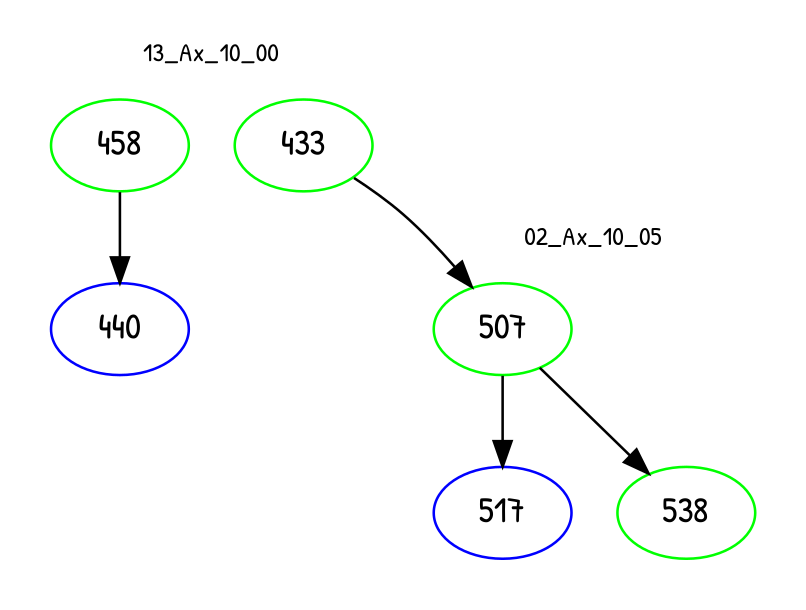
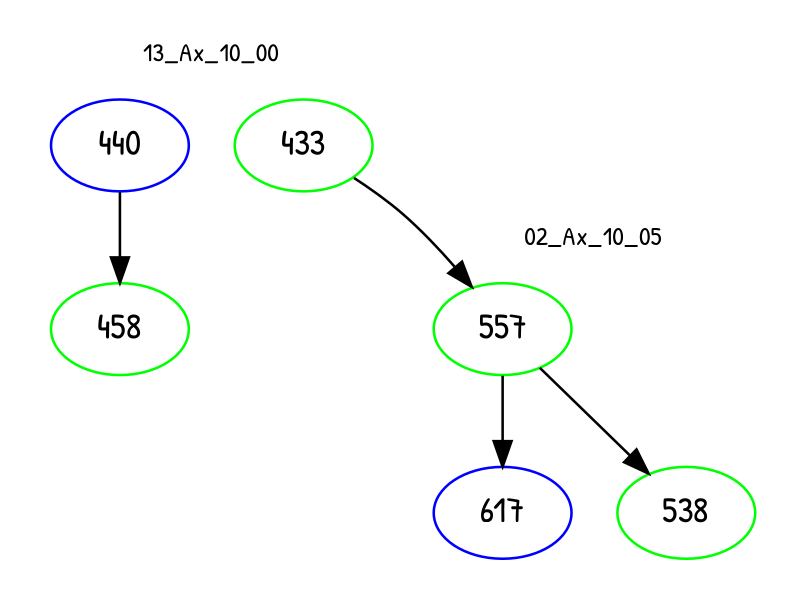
  digraph {
    fontname="Patrick Hand"
    node [color=green fontname="Patrick Hand"]
    edge [color=black fontname="Patrick Hand"]
    n1 [label=433]
    n2 [color=blue label=440]
    n3 [label=458]
-   n4 [label=507]
-   n5 [color=blue label=517]
+   n4 [label=557]
+   n5 [color=blue label=617]
    n6 [label=538]
    subgraph cluster_1 {
      color=white
      fontsize=10
      label="13_Ax_10_00"
      n1
      n2
      n3
    }
    subgraph cluster_2 {
      color=white
      fontsize=10
      label="02_Ax_10_05"
      n4
      n5
      n6
    }
    n1 -> n4
-   n3 -> n2
+   n2 -> n3
    n4 -> n5
    n4 -> n6
  }
